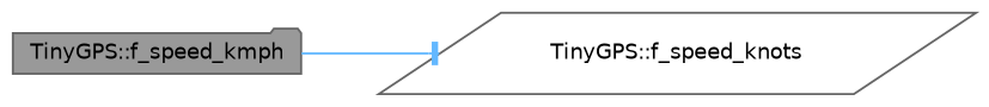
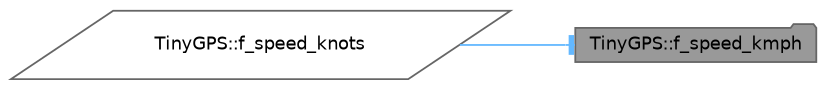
  digraph {
    rankdir=LR
    node [fontname=Helvetica fontsize=10 style=filled]
    n1 [color=gray40 fillcolor=grey60 fontcolor=black height=0.2 label="TinyGPS::f_speed_kmph" shape=folder width=0.4]
    n2 [color=grey40 fillcolor=white height=0.2 label="TinyGPS::f_speed_knots" shape=parallelogram width=0.4]
-   n1 -> n2 [color=steelblue1 fontname=Helvetica fontsize=10 labelfontname=Helvetica labelfontsize=10 style=solid arrowhead=tee]
+   n2 -> n1 [color=steelblue1 fontname=Helvetica fontsize=10 labelfontname=Helvetica labelfontsize=10 style=solid arrowhead=tee]
  }
